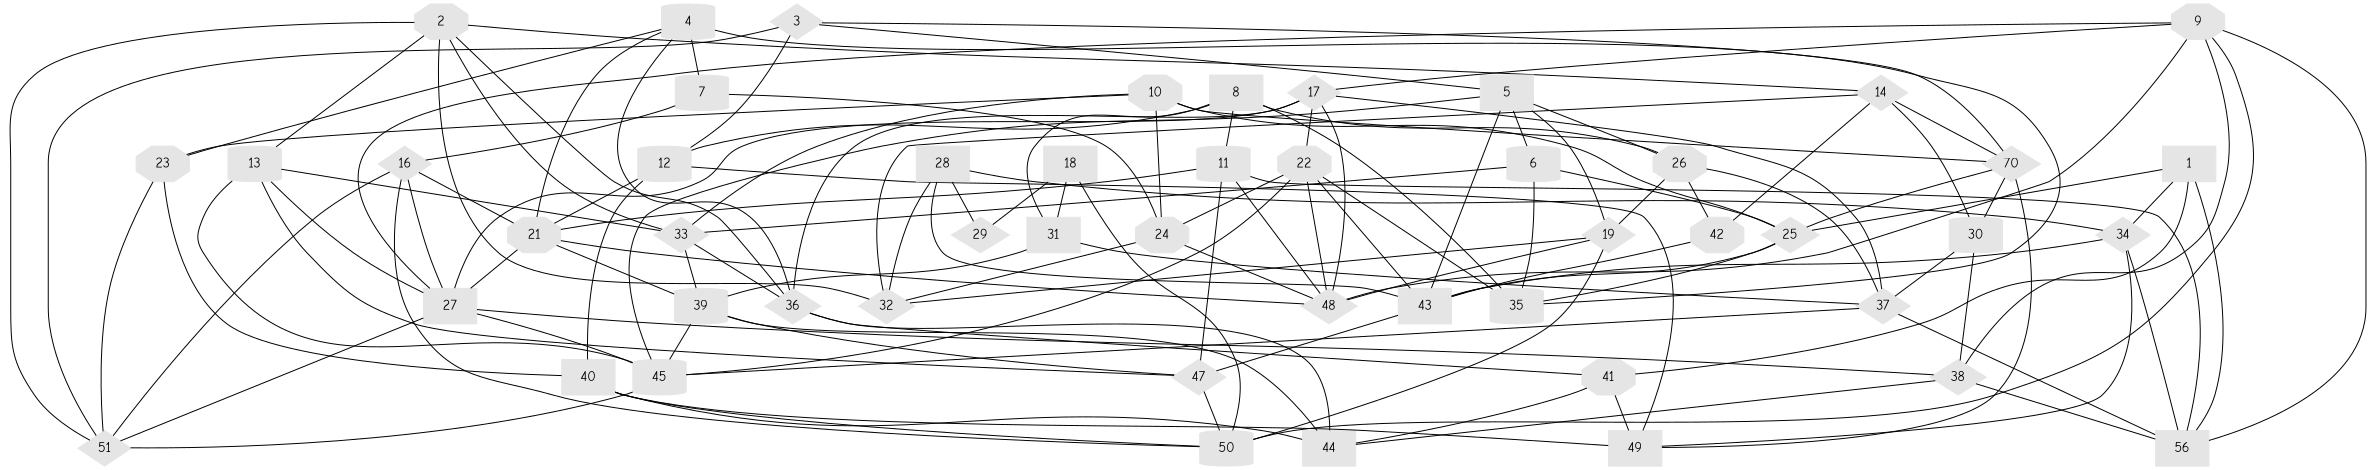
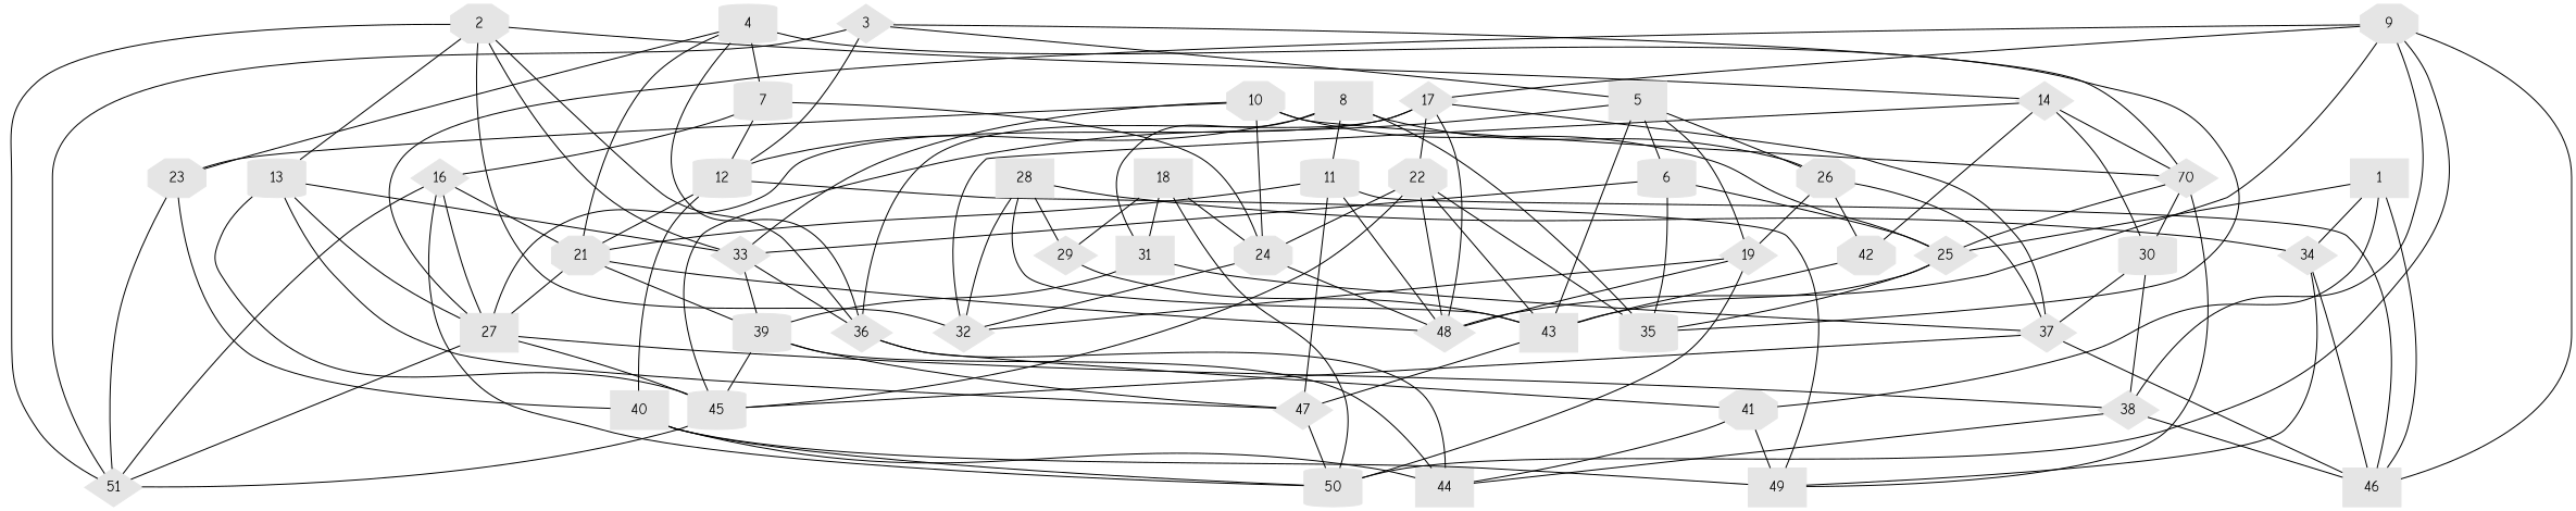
  graph {
    fontname="Comic Neue"
    node [color=gray90 fontname="Comic Neue" shape=diamond style=filled]
    edge [fontname="Comic Neue" weight=1.0]
    1 [shape=box]
    25
    34
    41 [shape=octagon]
-   46 [shape=box label=56]
+   46 [shape=box]
    35 [shape=cylinder]
    43 [shape=box]
    49 [shape=box]
    44 [shape=box]
    2 [shape=octagon]
    13 [shape=cylinder]
    14
    32
    33
    36
    51
    45 [shape=cylinder]
    27 [shape=box]
    47
    n20 [label=70]
    30 [shape=cylinder]
    42 [shape=octagon]
    39 [shape=cylinder]
    3
    5 [shape=box]
    12 [shape=cylinder]
    6 [shape=cylinder]
    19
    26 [shape=octagon]
    21 [shape=octagon]
    40 [shape=box]
    4 [shape=cylinder]
    7 [shape=cylinder]
    23 [shape=octagon]
    16
    24 [shape=octagon]
    48
    50 [shape=cylinder]
    37
    8 [shape=box]
    11 [shape=cylinder]
    31 [shape=box]
    9 [shape=octagon]
    17
    38
    22 [shape=octagon]
    29
    10 [shape=octagon]
    18 [shape=box]
    28 [shape=box]
    1 -- 25
    1 -- 34
    1 -- 41
    1 -- 46
    25 -- 35
    25 -- 43
    34 -- 46
    34 -- 49
    41 -- 49 [weight=2.0]
    41 -- 44
    43 -- 47
    2 -- 13
    2 -- 14
    2 -- 32
    2 -- 33
    2 -- 36
    2 -- 51
    13 -- 33
    13 -- 45
    13 -- 27
    13 -- 47
    14 -- 32
    14 -- n20
    14 -- 30 [weight=2.0]
    14 -- 42
    33 -- 36
    33 -- 39
    36 -- 41
    36 -- 44
    45 -- 51
    27 -- 51
    27 -- 45
    27 -- 38
    47 -- 50
    n20 -- 25
    n20 -- 49
    n20 -- 30
    30 -- 37
    30 -- 38 [weight=2.0]
    42 -- 43
    39 -- 44
    39 -- 45
    39 -- 47
    3 -- 51
    3 -- n20
    3 -- 5
    3 -- 12
    5 -- 43
    5 -- 45
    5 -- 6
    5 -- 19
    5 -- 26
    12 -- 49
    12 -- 21
    12 -- 40
    6 -- 25
    6 -- 35
    6 -- 33
    19 -- 32
    19 -- 48
    19 -- 50
    26 -- 42
    26 -- 19
    26 -- 37
    21 -- 27
    21 -- 39
    21 -- 48
    40 -- 49
    40 -- 44
    40 -- 50
    4 -- 35 [weight=2.0]
    4 -- 36
    4 -- 21
    4 -- 7
    4 -- 23
+   7 -- 12
    7 -- 16
    7 -- 24
    23 -- 51
    23 -- 40 [weight=2.0]
    16 -- 51
    16 -- 27
    16 -- 21
    16 -- 50
    24 -- 32
    24 -- 48
    37 -- 46
    37 -- 45
    8 -- 35
    8 -- 12
    8 -- 26 [weight=2.0]
    8 -- 11
    8 -- 31
    11 -- 46
    11 -- 47 [weight=2.0]
    11 -- 21
    11 -- 48
    31 -- 39
    31 -- 37
    9 -- 46
    9 -- 27
    9 -- 48
    9 -- 50
    9 -- 17
    9 -- 38
    17 -- 36
    17 -- 27
    17 -- 48
    17 -- 37
    17 -- 22
    38 -- 46
    38 -- 44
    22 -- 35
    22 -- 43
    22 -- 45
    22 -- 24
    22 -- 48
-   34 -- 43
+   29 -- 43
    10 -- 25
    10 -- 33
    10 -- n20
    10 -- 23 [weight=2.0]
    10 -- 24
+   18 -- 24
    18 -- 50
    18 -- 31 [weight=2.0]
    18 -- 29
    28 -- 34 [weight=2.0]
    28 -- 43
    28 -- 32 [weight=2.0]
    28 -- 29
  }
